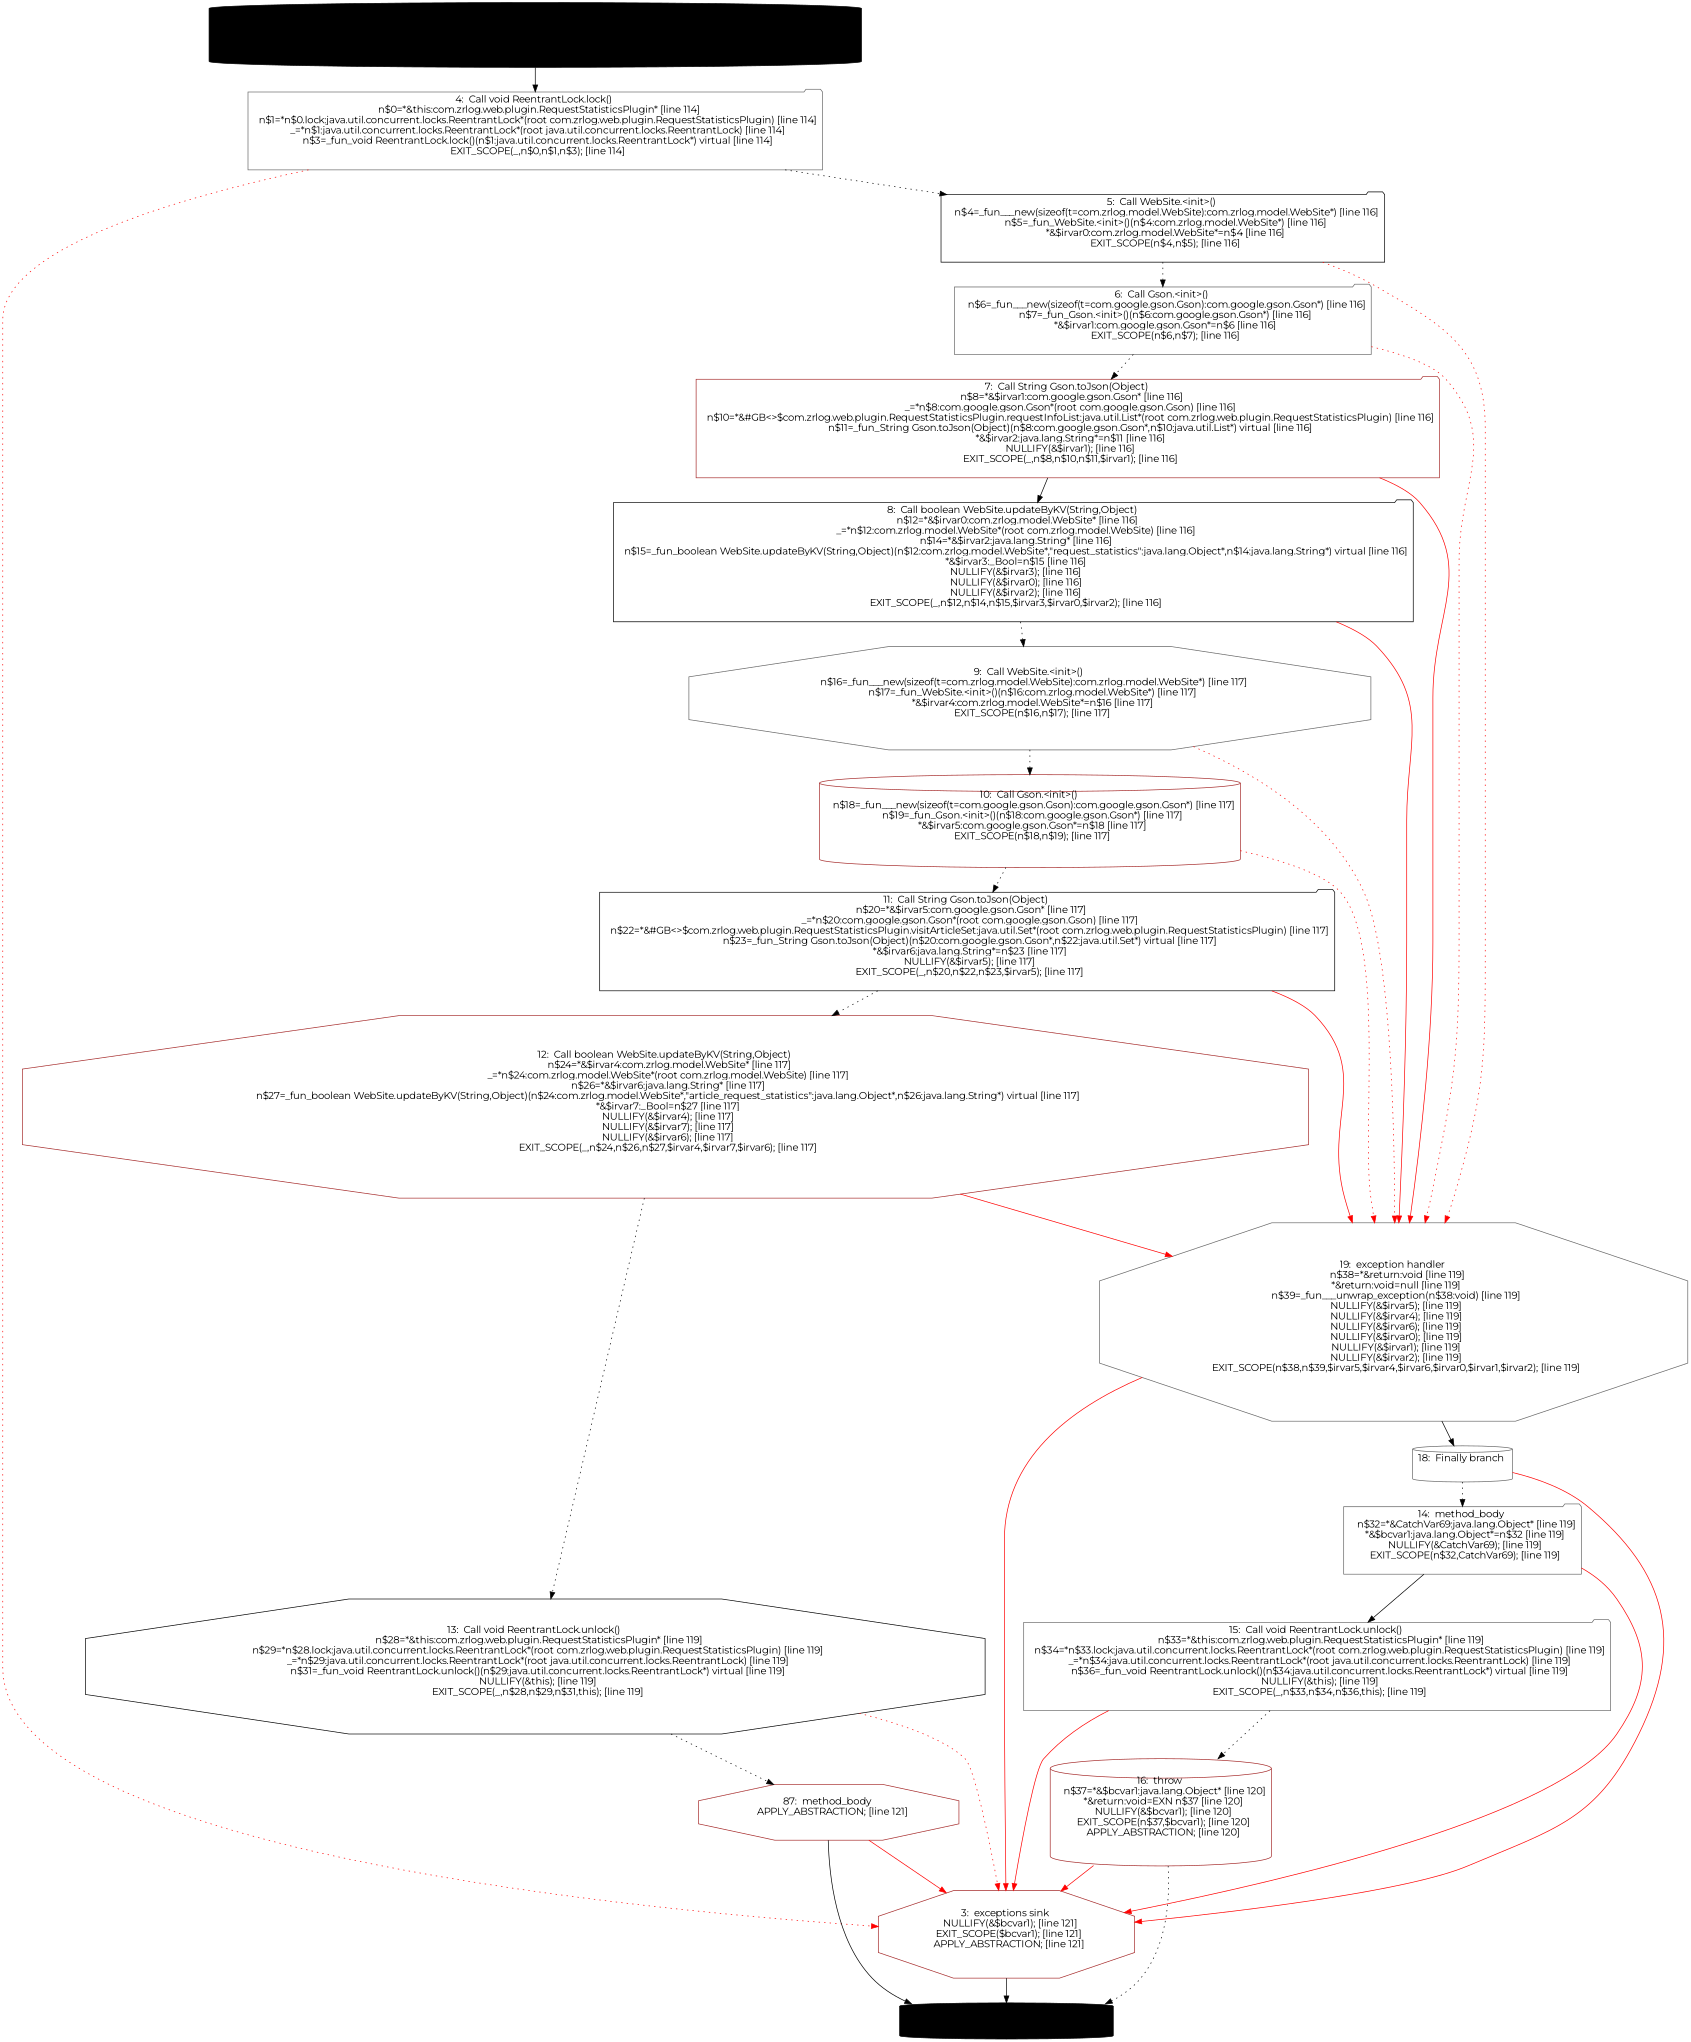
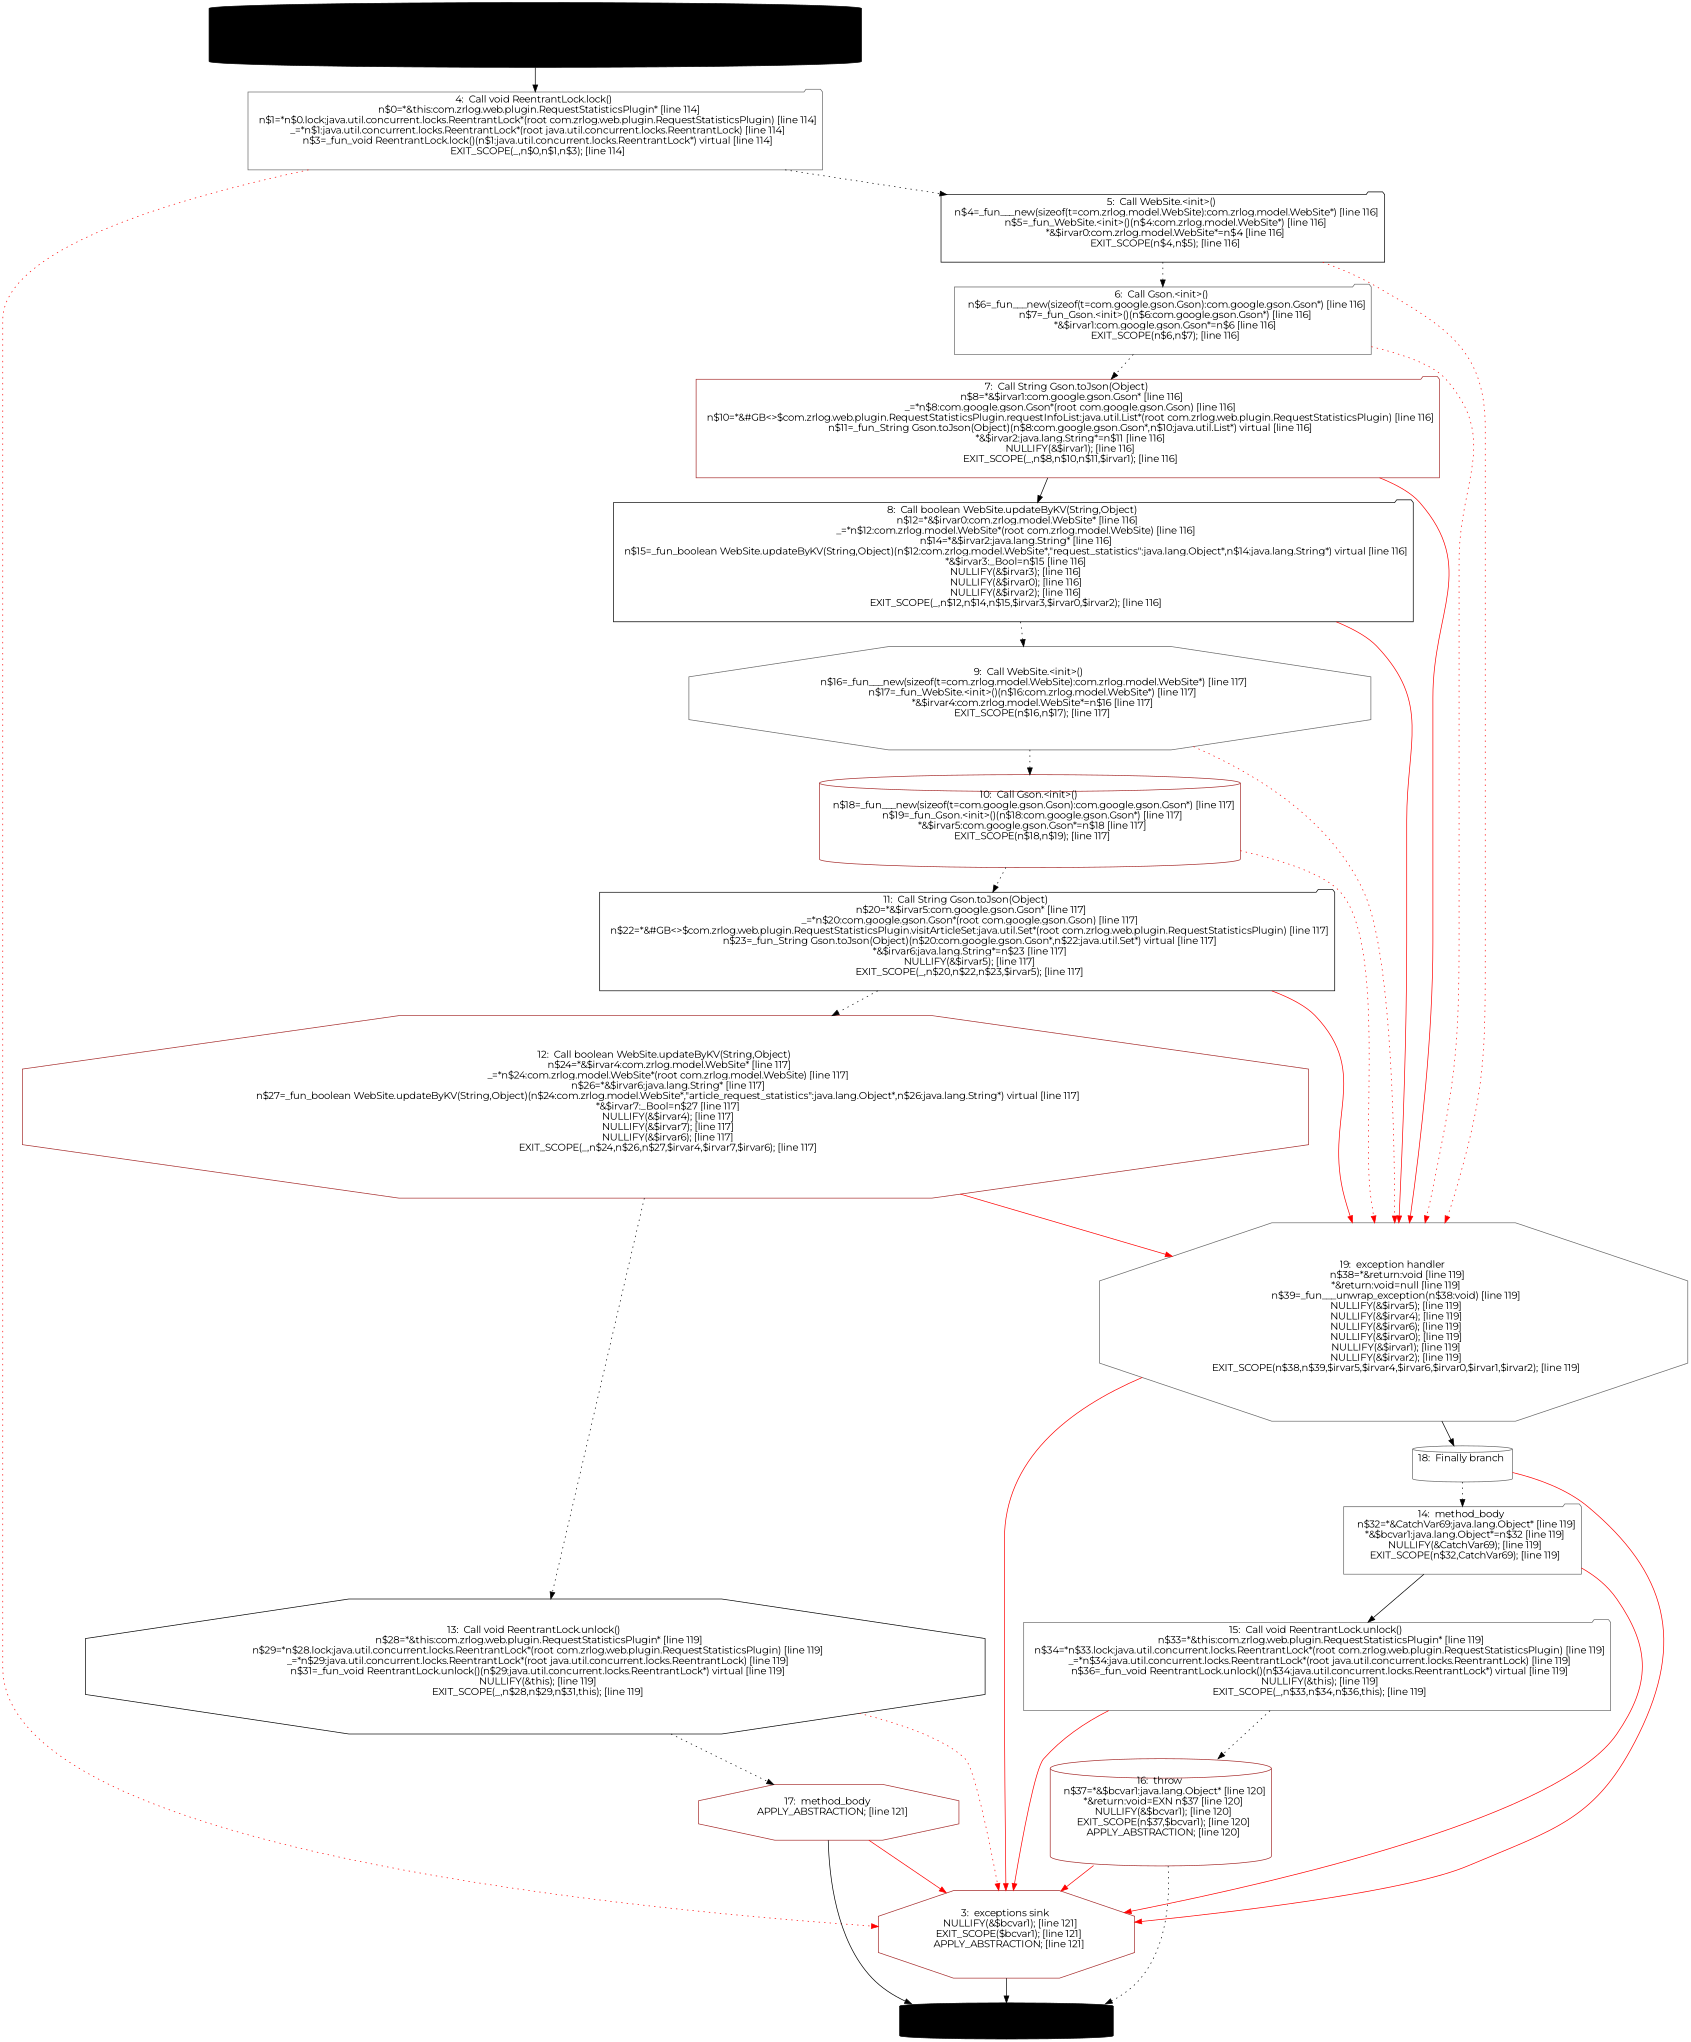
  digraph {
    fontname=Montserrat
    node [color=gray40 shape=folder fontname=Montserrat]
    edge [style=dotted fontname=Montserrat]
    n1 [color=black label="1: Start void RequestStatisticsPlugin.save()\nFormals:  this:com.zrlog.web.plugin.RequestStatisticsPlugin*\nLocals:  $bcvar1:void CatchVar69:void $irvar7:void $irvar6:void $irvar5:void $irvar4:void $irvar3:void $irvar2:void $irvar1:void $irvar0:void \n  " style=filled shape=cylinder]
    n2 [label="4:  Call void ReentrantLock.lock() \n   n$0=*&this:com.zrlog.web.plugin.RequestStatisticsPlugin* [line 114]\n  n$1=*n$0.lock:java.util.concurrent.locks.ReentrantLock*(root com.zrlog.web.plugin.RequestStatisticsPlugin) [line 114]\n  _=*n$1:java.util.concurrent.locks.ReentrantLock*(root java.util.concurrent.locks.ReentrantLock) [line 114]\n  n$3=_fun_void ReentrantLock.lock()(n$1:java.util.concurrent.locks.ReentrantLock*) virtual [line 114]\n  EXIT_SCOPE(_,n$0,n$1,n$3); [line 114]\n "]
    n3 [label="3:  exceptions sink \n   NULLIFY(&$bcvar1); [line 121]\n  EXIT_SCOPE($bcvar1); [line 121]\n  APPLY_ABSTRACTION; [line 121]\n " shape=octagon color=brown]
    n4 [label="5:  Call WebSite.<init>() \n   n$4=_fun___new(sizeof(t=com.zrlog.model.WebSite):com.zrlog.model.WebSite*) [line 116]\n  n$5=_fun_WebSite.<init>()(n$4:com.zrlog.model.WebSite*) [line 116]\n  *&$irvar0:com.zrlog.model.WebSite*=n$4 [line 116]\n  EXIT_SCOPE(n$4,n$5); [line 116]\n " color=black]
    n5 [color=black label="2: Exit void RequestStatisticsPlugin.save() \n  " style=filled shape=cylinder]
    n6 [label="6:  Call Gson.<init>() \n   n$6=_fun___new(sizeof(t=com.google.gson.Gson):com.google.gson.Gson*) [line 116]\n  n$7=_fun_Gson.<init>()(n$6:com.google.gson.Gson*) [line 116]\n  *&$irvar1:com.google.gson.Gson*=n$6 [line 116]\n  EXIT_SCOPE(n$6,n$7); [line 116]\n "]
    n7 [label="19:  exception handler \n   n$38=*&return:void [line 119]\n  *&return:void=null [line 119]\n  n$39=_fun___unwrap_exception(n$38:void) [line 119]\n  NULLIFY(&$irvar5); [line 119]\n  NULLIFY(&$irvar4); [line 119]\n  NULLIFY(&$irvar6); [line 119]\n  NULLIFY(&$irvar0); [line 119]\n  NULLIFY(&$irvar1); [line 119]\n  NULLIFY(&$irvar2); [line 119]\n  EXIT_SCOPE(n$38,n$39,$irvar5,$irvar4,$irvar6,$irvar0,$irvar1,$irvar2); [line 119]\n " shape=octagon]
    n8 [label="7:  Call String Gson.toJson(Object) \n   n$8=*&$irvar1:com.google.gson.Gson* [line 116]\n  _=*n$8:com.google.gson.Gson*(root com.google.gson.Gson) [line 116]\n  n$10=*&#GB<>$com.zrlog.web.plugin.RequestStatisticsPlugin.requestInfoList:java.util.List*(root com.zrlog.web.plugin.RequestStatisticsPlugin) [line 116]\n  n$11=_fun_String Gson.toJson(Object)(n$8:com.google.gson.Gson*,n$10:java.util.List*) virtual [line 116]\n  *&$irvar2:java.lang.String*=n$11 [line 116]\n  NULLIFY(&$irvar1); [line 116]\n  EXIT_SCOPE(_,n$8,n$10,n$11,$irvar1); [line 116]\n " color=brown]
    n9 [label="18:  Finally branch \n  " shape=cylinder]
    n10 [label="8:  Call boolean WebSite.updateByKV(String,Object) \n   n$12=*&$irvar0:com.zrlog.model.WebSite* [line 116]\n  _=*n$12:com.zrlog.model.WebSite*(root com.zrlog.model.WebSite) [line 116]\n  n$14=*&$irvar2:java.lang.String* [line 116]\n  n$15=_fun_boolean WebSite.updateByKV(String,Object)(n$12:com.zrlog.model.WebSite*,\"request_statistics\":java.lang.Object*,n$14:java.lang.String*) virtual [line 116]\n  *&$irvar3:_Bool=n$15 [line 116]\n  NULLIFY(&$irvar3); [line 116]\n  NULLIFY(&$irvar0); [line 116]\n  NULLIFY(&$irvar2); [line 116]\n  EXIT_SCOPE(_,n$12,n$14,n$15,$irvar3,$irvar0,$irvar2); [line 116]\n " color=black]
    n11 [label="9:  Call WebSite.<init>() \n   n$16=_fun___new(sizeof(t=com.zrlog.model.WebSite):com.zrlog.model.WebSite*) [line 117]\n  n$17=_fun_WebSite.<init>()(n$16:com.zrlog.model.WebSite*) [line 117]\n  *&$irvar4:com.zrlog.model.WebSite*=n$16 [line 117]\n  EXIT_SCOPE(n$16,n$17); [line 117]\n " shape=octagon]
    n12 [label="10:  Call Gson.<init>() \n   n$18=_fun___new(sizeof(t=com.google.gson.Gson):com.google.gson.Gson*) [line 117]\n  n$19=_fun_Gson.<init>()(n$18:com.google.gson.Gson*) [line 117]\n  *&$irvar5:com.google.gson.Gson*=n$18 [line 117]\n  EXIT_SCOPE(n$18,n$19); [line 117]\n " shape=cylinder color=brown]
    n13 [label="11:  Call String Gson.toJson(Object) \n   n$20=*&$irvar5:com.google.gson.Gson* [line 117]\n  _=*n$20:com.google.gson.Gson*(root com.google.gson.Gson) [line 117]\n  n$22=*&#GB<>$com.zrlog.web.plugin.RequestStatisticsPlugin.visitArticleSet:java.util.Set*(root com.zrlog.web.plugin.RequestStatisticsPlugin) [line 117]\n  n$23=_fun_String Gson.toJson(Object)(n$20:com.google.gson.Gson*,n$22:java.util.Set*) virtual [line 117]\n  *&$irvar6:java.lang.String*=n$23 [line 117]\n  NULLIFY(&$irvar5); [line 117]\n  EXIT_SCOPE(_,n$20,n$22,n$23,$irvar5); [line 117]\n " color=black]
    n14 [label="12:  Call boolean WebSite.updateByKV(String,Object) \n   n$24=*&$irvar4:com.zrlog.model.WebSite* [line 117]\n  _=*n$24:com.zrlog.model.WebSite*(root com.zrlog.model.WebSite) [line 117]\n  n$26=*&$irvar6:java.lang.String* [line 117]\n  n$27=_fun_boolean WebSite.updateByKV(String,Object)(n$24:com.zrlog.model.WebSite*,\"article_request_statistics\":java.lang.Object*,n$26:java.lang.String*) virtual [line 117]\n  *&$irvar7:_Bool=n$27 [line 117]\n  NULLIFY(&$irvar4); [line 117]\n  NULLIFY(&$irvar7); [line 117]\n  NULLIFY(&$irvar6); [line 117]\n  EXIT_SCOPE(_,n$24,n$26,n$27,$irvar4,$irvar7,$irvar6); [line 117]\n " shape=octagon color=brown]
    n15 [label="13:  Call void ReentrantLock.unlock() \n   n$28=*&this:com.zrlog.web.plugin.RequestStatisticsPlugin* [line 119]\n  n$29=*n$28.lock:java.util.concurrent.locks.ReentrantLock*(root com.zrlog.web.plugin.RequestStatisticsPlugin) [line 119]\n  _=*n$29:java.util.concurrent.locks.ReentrantLock*(root java.util.concurrent.locks.ReentrantLock) [line 119]\n  n$31=_fun_void ReentrantLock.unlock()(n$29:java.util.concurrent.locks.ReentrantLock*) virtual [line 119]\n  NULLIFY(&this); [line 119]\n  EXIT_SCOPE(_,n$28,n$29,n$31,this); [line 119]\n " shape=octagon color=black]
-   n16 [label="87:  method_body \n   APPLY_ABSTRACTION; [line 121]\n " shape=octagon color=brown]
+   n16 [label="17:  method_body \n   APPLY_ABSTRACTION; [line 121]\n " shape=octagon color=brown]
    n17 [label="14:  method_body \n   n$32=*&CatchVar69:java.lang.Object* [line 119]\n  *&$bcvar1:java.lang.Object*=n$32 [line 119]\n  NULLIFY(&CatchVar69); [line 119]\n  EXIT_SCOPE(n$32,CatchVar69); [line 119]\n "]
    n18 [label="15:  Call void ReentrantLock.unlock() \n   n$33=*&this:com.zrlog.web.plugin.RequestStatisticsPlugin* [line 119]\n  n$34=*n$33.lock:java.util.concurrent.locks.ReentrantLock*(root com.zrlog.web.plugin.RequestStatisticsPlugin) [line 119]\n  _=*n$34:java.util.concurrent.locks.ReentrantLock*(root java.util.concurrent.locks.ReentrantLock) [line 119]\n  n$36=_fun_void ReentrantLock.unlock()(n$34:java.util.concurrent.locks.ReentrantLock*) virtual [line 119]\n  NULLIFY(&this); [line 119]\n  EXIT_SCOPE(_,n$33,n$34,n$36,this); [line 119]\n "]
    n19 [label="16:  throw \n   n$37=*&$bcvar1:java.lang.Object* [line 120]\n  *&return:void=EXN n$37 [line 120]\n  NULLIFY(&$bcvar1); [line 120]\n  EXIT_SCOPE(n$37,$bcvar1); [line 120]\n  APPLY_ABSTRACTION; [line 120]\n " shape=cylinder color=brown]
    n1 -> n2 [style=solid]
    n2 -> n3 [color=red]
    n2 -> n4
    n3 -> n5 [style=solid]
    n4 -> n6
    n4 -> n7 [color=red]
    n6 -> n7 [color=red]
    n6 -> n8
    n7 -> n3 [color=red style=solid]
    n7 -> n9 [style=solid]
    n8 -> n7 [color=red style=solid]
    n8 -> n10 [style=solid]
    n9 -> n3 [color=red style=solid]
    n9 -> n17
    n10 -> n7 [color=red style=solid]
    n10 -> n11
    n11 -> n7 [color=red]
    n11 -> n12
    n12 -> n7 [color=red]
    n12 -> n13
    n13 -> n7 [color=red style=solid]
    n13 -> n14
    n14 -> n7 [color=red style=solid]
    n14 -> n15
    n15 -> n3 [color=red]
    n15 -> n16
    n16 -> n3 [color=red style=solid]
    n16 -> n5 [style=solid]
    n17 -> n3 [color=red style=solid]
    n17 -> n18 [style=solid]
    n18 -> n3 [color=red style=solid]
    n18 -> n19
    n19 -> n3 [color=red style=solid]
    n19 -> n5
  }
